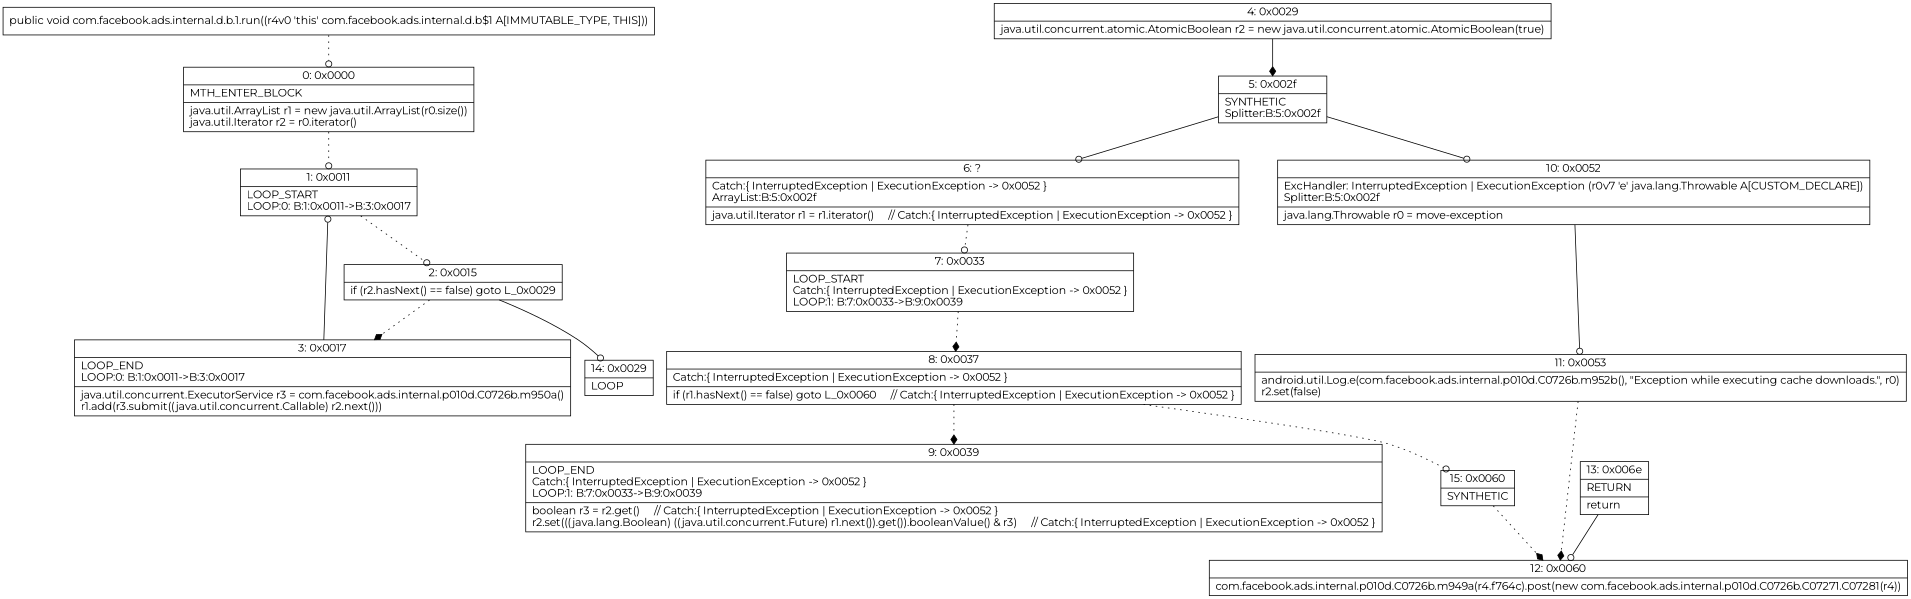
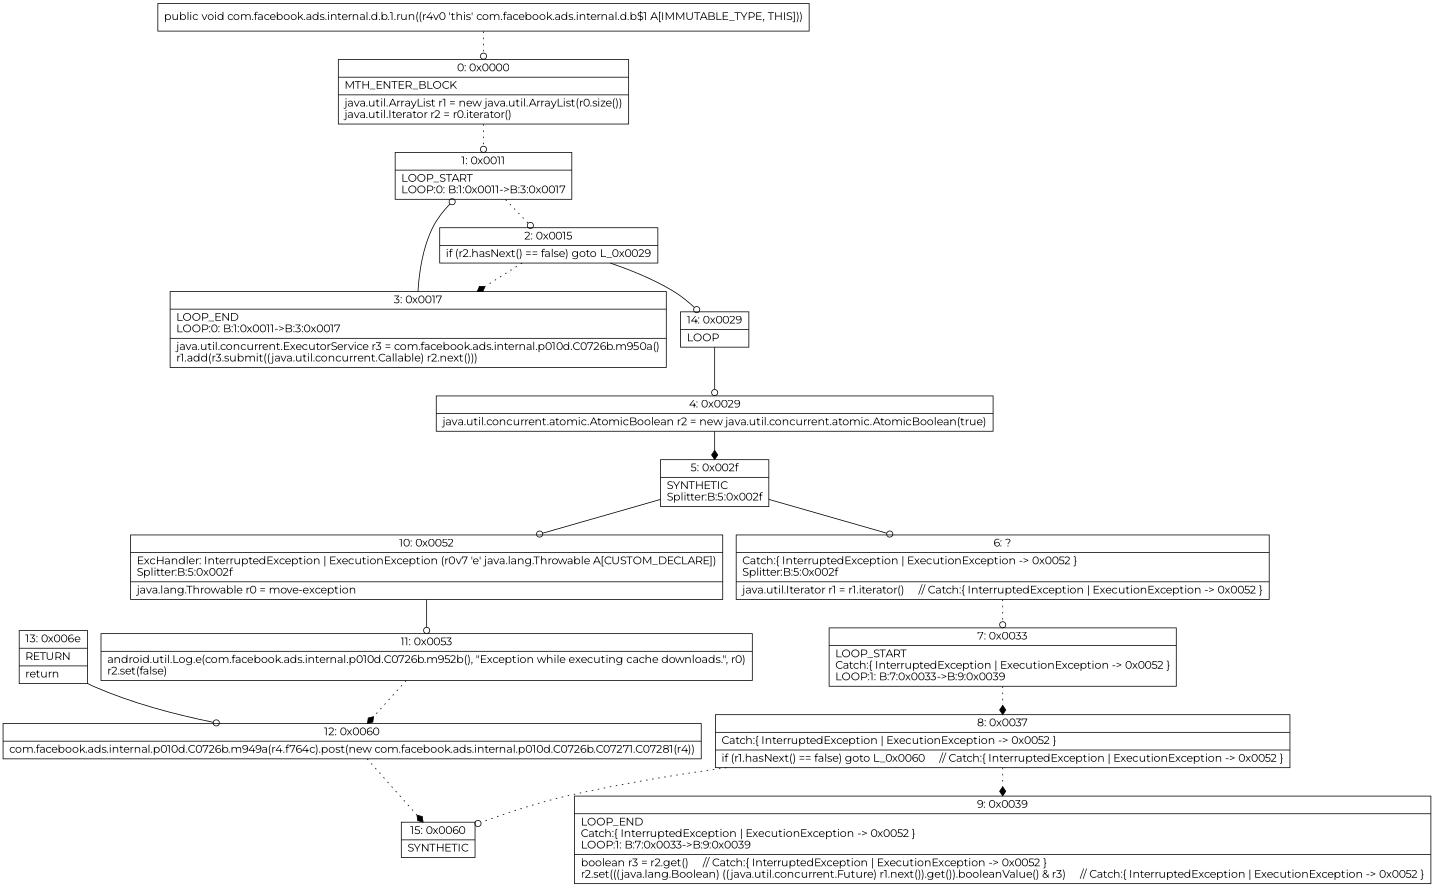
  digraph {
    fontname=Montserrat
    node [fontname=Montserrat shape=record]
    edge [arrowhead=odot fontname=Montserrat style=dotted]
    n1 [label="{0\:\ 0x0000|MTH_ENTER_BLOCK\l|java.util.ArrayList r1 = new java.util.ArrayList(r0.size())\ljava.util.Iterator r2 = r0.iterator()\l}"]
    n2 [label="{1\:\ 0x0011|LOOP_START\lLOOP:0: B:1:0x0011\-\>B:3:0x0017\l}"]
    n3 [label="{2\:\ 0x0015|if (r2.hasNext() == false) goto L_0x0029\l}"]
    n4 [label="{3\:\ 0x0017|LOOP_END\lLOOP:0: B:1:0x0011\-\>B:3:0x0017\l|java.util.concurrent.ExecutorService r3 = com.facebook.ads.internal.p010d.C0726b.m950a()\lr1.add(r3.submit((java.util.concurrent.Callable) r2.next()))\l}"]
    n5 [label="{14\:\ 0x0029|LOOP\l}"]
    n6 [label="{4\:\ 0x0029|java.util.concurrent.atomic.AtomicBoolean r2 = new java.util.concurrent.atomic.AtomicBoolean(true)\l}"]
    n7 [label="{5\:\ 0x002f|SYNTHETIC\lSplitter:B:5:0x002f\l}"]
-   n8 [label="{6\:\ ?|Catch:\{ InterruptedException \| ExecutionException \-\> 0x0052 \}\lArrayList:B:5:0x002f\l|java.util.Iterator r1 = r1.iterator()     \/\/ Catch:\{ InterruptedException \| ExecutionException \-\> 0x0052 \}\l}"]
+   n8 [label="{6\:\ ?|Catch:\{ InterruptedException \| ExecutionException \-\> 0x0052 \}\lSplitter:B:5:0x002f\l|java.util.Iterator r1 = r1.iterator()     \/\/ Catch:\{ InterruptedException \| ExecutionException \-\> 0x0052 \}\l}"]
    n9 [label="{10\:\ 0x0052|ExcHandler: InterruptedException \| ExecutionException (r0v7 'e' java.lang.Throwable A[CUSTOM_DECLARE])\lSplitter:B:5:0x002f\l|java.lang.Throwable r0 = move\-exception\l}"]
    n10 [label="{7\:\ 0x0033|LOOP_START\lCatch:\{ InterruptedException \| ExecutionException \-\> 0x0052 \}\lLOOP:1: B:7:0x0033\-\>B:9:0x0039\l}"]
    n11 [label="{11\:\ 0x0053|android.util.Log.e(com.facebook.ads.internal.p010d.C0726b.m952b(), \"Exception while executing cache downloads.\", r0)\lr2.set(false)\l}"]
    n12 [label="{8\:\ 0x0037|Catch:\{ InterruptedException \| ExecutionException \-\> 0x0052 \}\l|if (r1.hasNext() == false) goto L_0x0060     \/\/ Catch:\{ InterruptedException \| ExecutionException \-\> 0x0052 \}\l}"]
    n13 [label="{9\:\ 0x0039|LOOP_END\lCatch:\{ InterruptedException \| ExecutionException \-\> 0x0052 \}\lLOOP:1: B:7:0x0033\-\>B:9:0x0039\l|boolean r3 = r2.get()     \/\/ Catch:\{ InterruptedException \| ExecutionException \-\> 0x0052 \}\lr2.set(((java.lang.Boolean) ((java.util.concurrent.Future) r1.next()).get()).booleanValue() & r3)     \/\/ Catch:\{ InterruptedException \| ExecutionException \-\> 0x0052 \}\l}"]
    n14 [label="{15\:\ 0x0060|SYNTHETIC\l}"]
    n15 [label="{12\:\ 0x0060|com.facebook.ads.internal.p010d.C0726b.m949a(r4.f764c).post(new com.facebook.ads.internal.p010d.C0726b.C07271.C07281(r4))\l}"]
    n16 [label="{13\:\ 0x006e|RETURN\l|return\l}"]
    n17 [label="{public void com.facebook.ads.internal.d.b.1.run((r4v0 'this' com.facebook.ads.internal.d.b$1 A[IMMUTABLE_TYPE, THIS])) }"]
    n1 -> n2
    n2 -> n3
    n3 -> n4 [arrowhead=diamond]
    n3 -> n5 [style=solid]
    n4 -> n2 [style=solid]
+   n5 -> n6 [style=solid]
    n6 -> n7 [arrowhead=diamond style=solid]
    n7 -> n8 [style=solid]
    n7 -> n9 [style=solid]
    n8 -> n10
    n9 -> n11 [style=solid]
    n10 -> n12 [arrowhead=diamond]
    n11 -> n15 [arrowhead=diamond]
    n12 -> n13 [arrowhead=diamond]
    n12 -> n14
-   n14 -> n15 [arrowhead=diamond]
+   n15 -> n14 [arrowhead=diamond]
    n16 -> n15 [style=solid]
    n17 -> n1
  }
